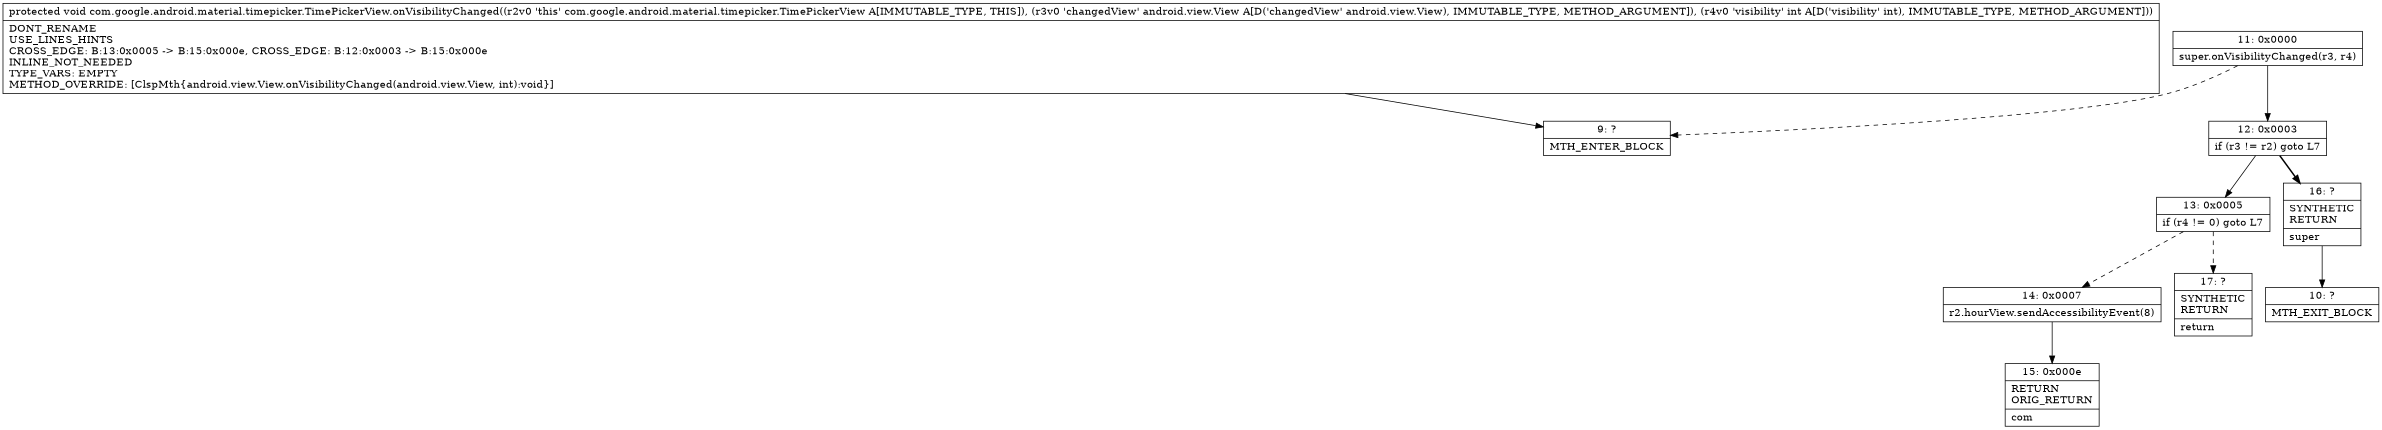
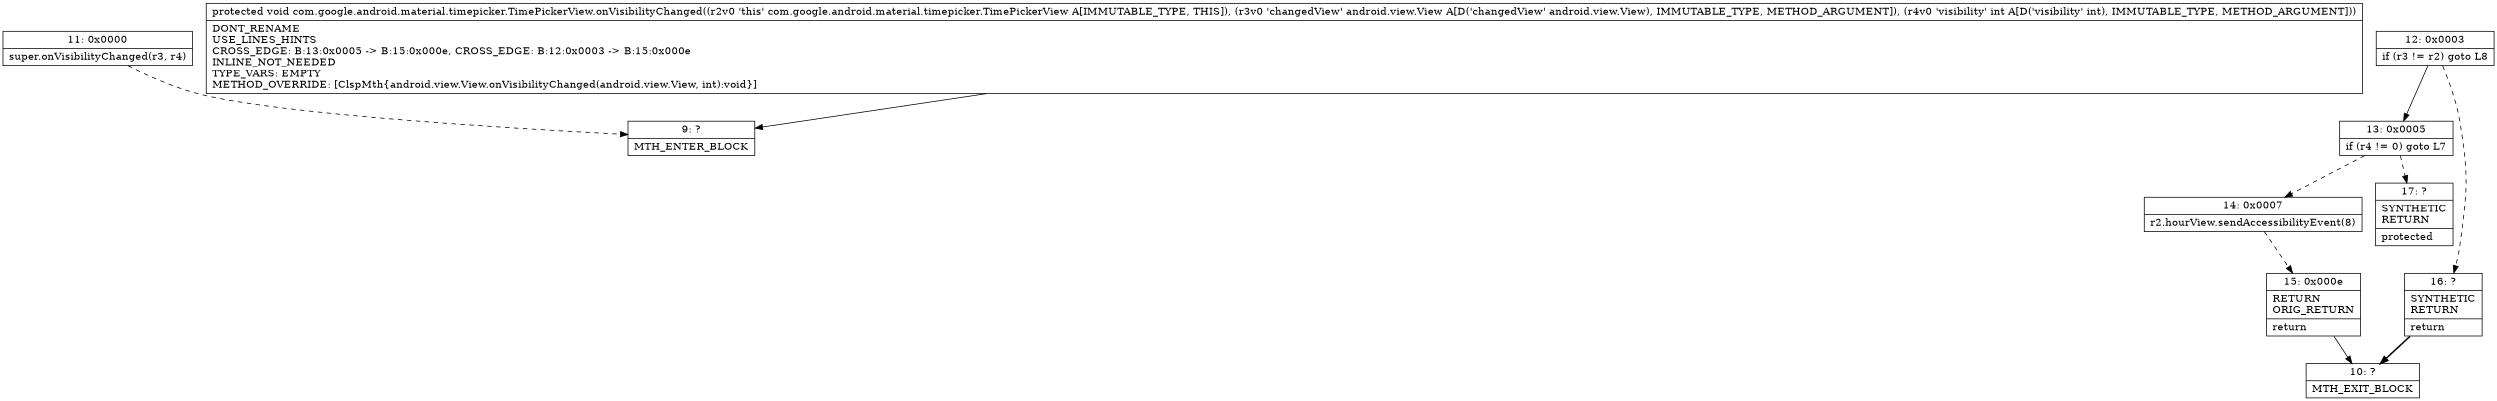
  digraph {
    node [shape=record]
    edge [style=solid]
    n1 [label="{9\:\ ?|MTH_ENTER_BLOCK\l}"]
    n2 [label="{11\:\ 0x0000|super.onVisibilityChanged(r3, r4)\l}"]
-   n3 [label="{12\:\ 0x0003|if (r3 != r2) goto L7\l}"]
+   n3 [label="{12\:\ 0x0003|if (r3 != r2) goto L8\l}"]
    n4 [label="{13\:\ 0x0005|if (r4 != 0) goto L7\l}"]
-   n5 [label="{16\:\ ?|SYNTHETIC\lRETURN\l|super\l}"]
+   n5 [label="{16\:\ ?|SYNTHETIC\lRETURN\l|return\l}"]
    n6 [label="{14\:\ 0x0007|r2.hourView.sendAccessibilityEvent(8)\l}"]
-   n7 [label="{17\:\ ?|SYNTHETIC\lRETURN\l|return\l}"]
+   n7 [label="{17\:\ ?|SYNTHETIC\lRETURN\l|protected\l}"]
    n8 [label="{10\:\ ?|MTH_EXIT_BLOCK\l}"]
-   n9 [label="{15\:\ 0x000e|RETURN\lORIG_RETURN\l|com\l}"]
+   n9 [label="{15\:\ 0x000e|RETURN\lORIG_RETURN\l|return\l}"]
    n10 [label="{protected void com.google.android.material.timepicker.TimePickerView.onVisibilityChanged((r2v0 'this' com.google.android.material.timepicker.TimePickerView A[IMMUTABLE_TYPE, THIS]), (r3v0 'changedView' android.view.View A[D('changedView' android.view.View), IMMUTABLE_TYPE, METHOD_ARGUMENT]), (r4v0 'visibility' int A[D('visibility' int), IMMUTABLE_TYPE, METHOD_ARGUMENT]))  | DONT_RENAME\lUSE_LINES_HINTS\lCROSS_EDGE: B:13:0x0005 \-\> B:15:0x000e, CROSS_EDGE: B:12:0x0003 \-\> B:15:0x000e\lINLINE_NOT_NEEDED\lTYPE_VARS: EMPTY\lMETHOD_OVERRIDE: [ClspMth\{android.view.View.onVisibilityChanged(android.view.View, int):void\}]\l}"]
    n2 -> n1 [style=dashed]
-   n2 -> n3
    n3 -> n4
-   n3 -> n5 [style=bold]
+   n3 -> n5 [style=dashed]
    n4 -> n6 [style=dashed]
    n4 -> n7 [style=dashed]
-   n5 -> n8
-   n6 -> n9
+   n5 -> n8 [style=bold]
+   n6 -> n9 [style=dashed]
+   n9 -> n8
    n10 -> n1
  }
